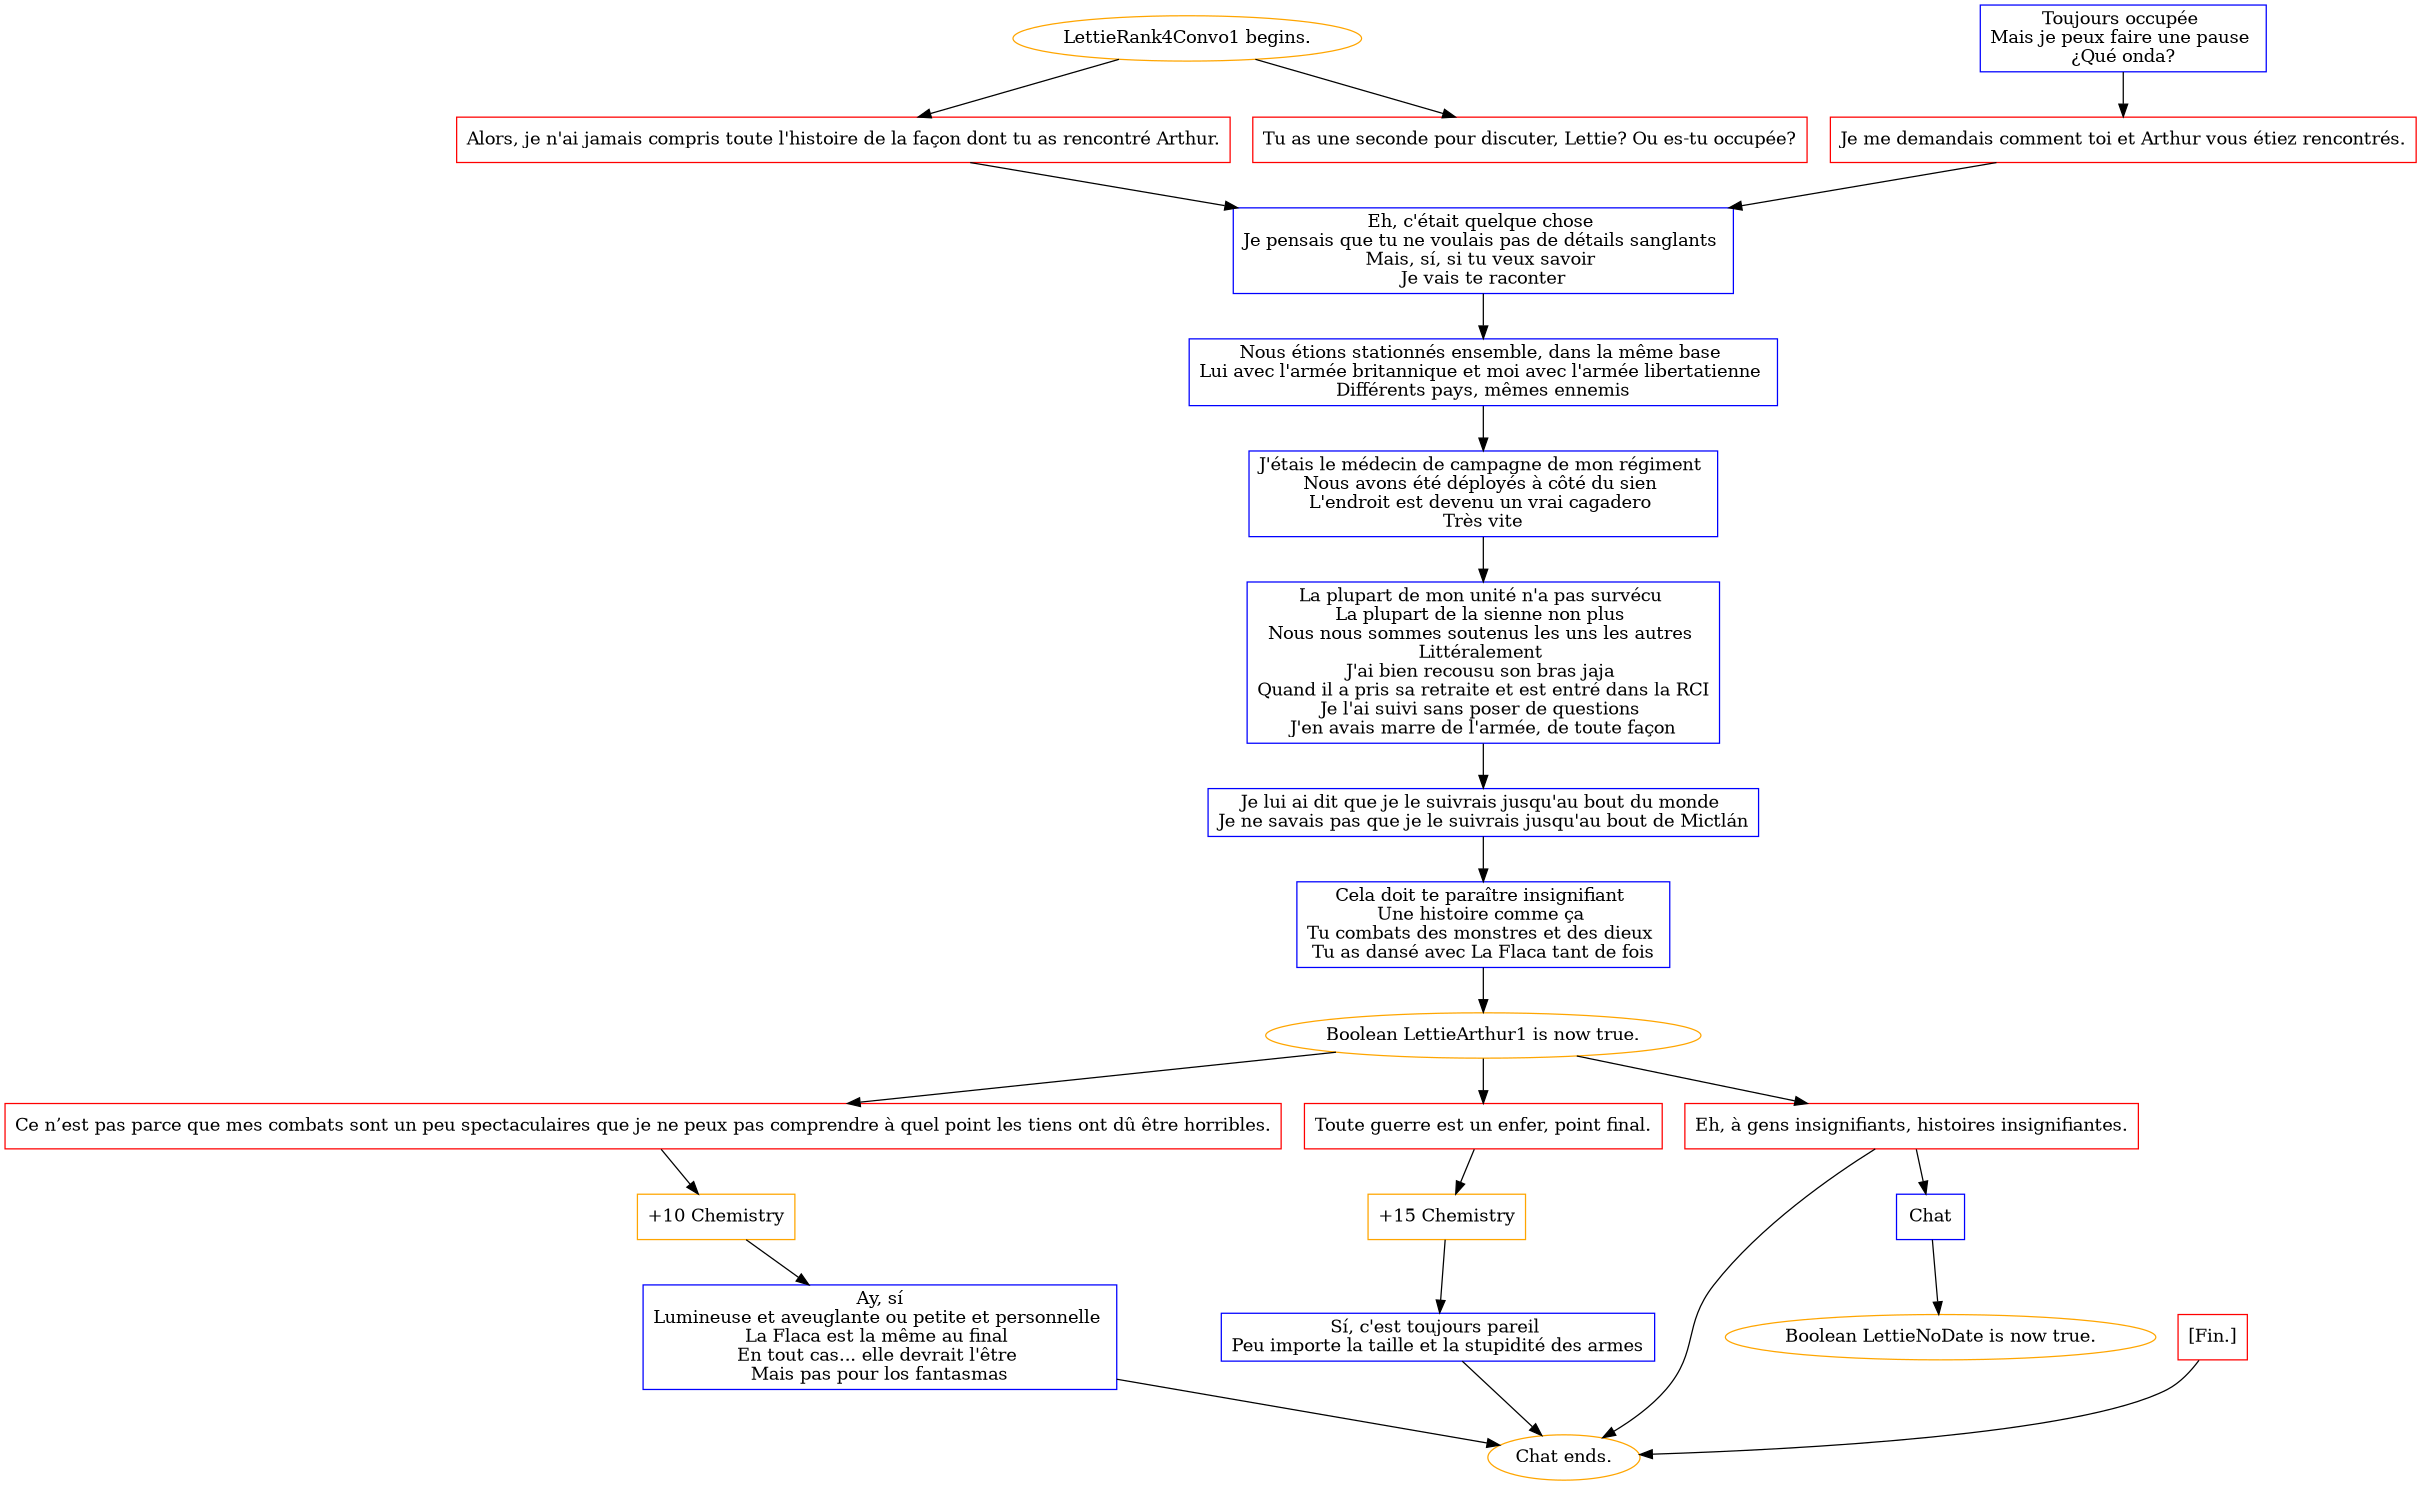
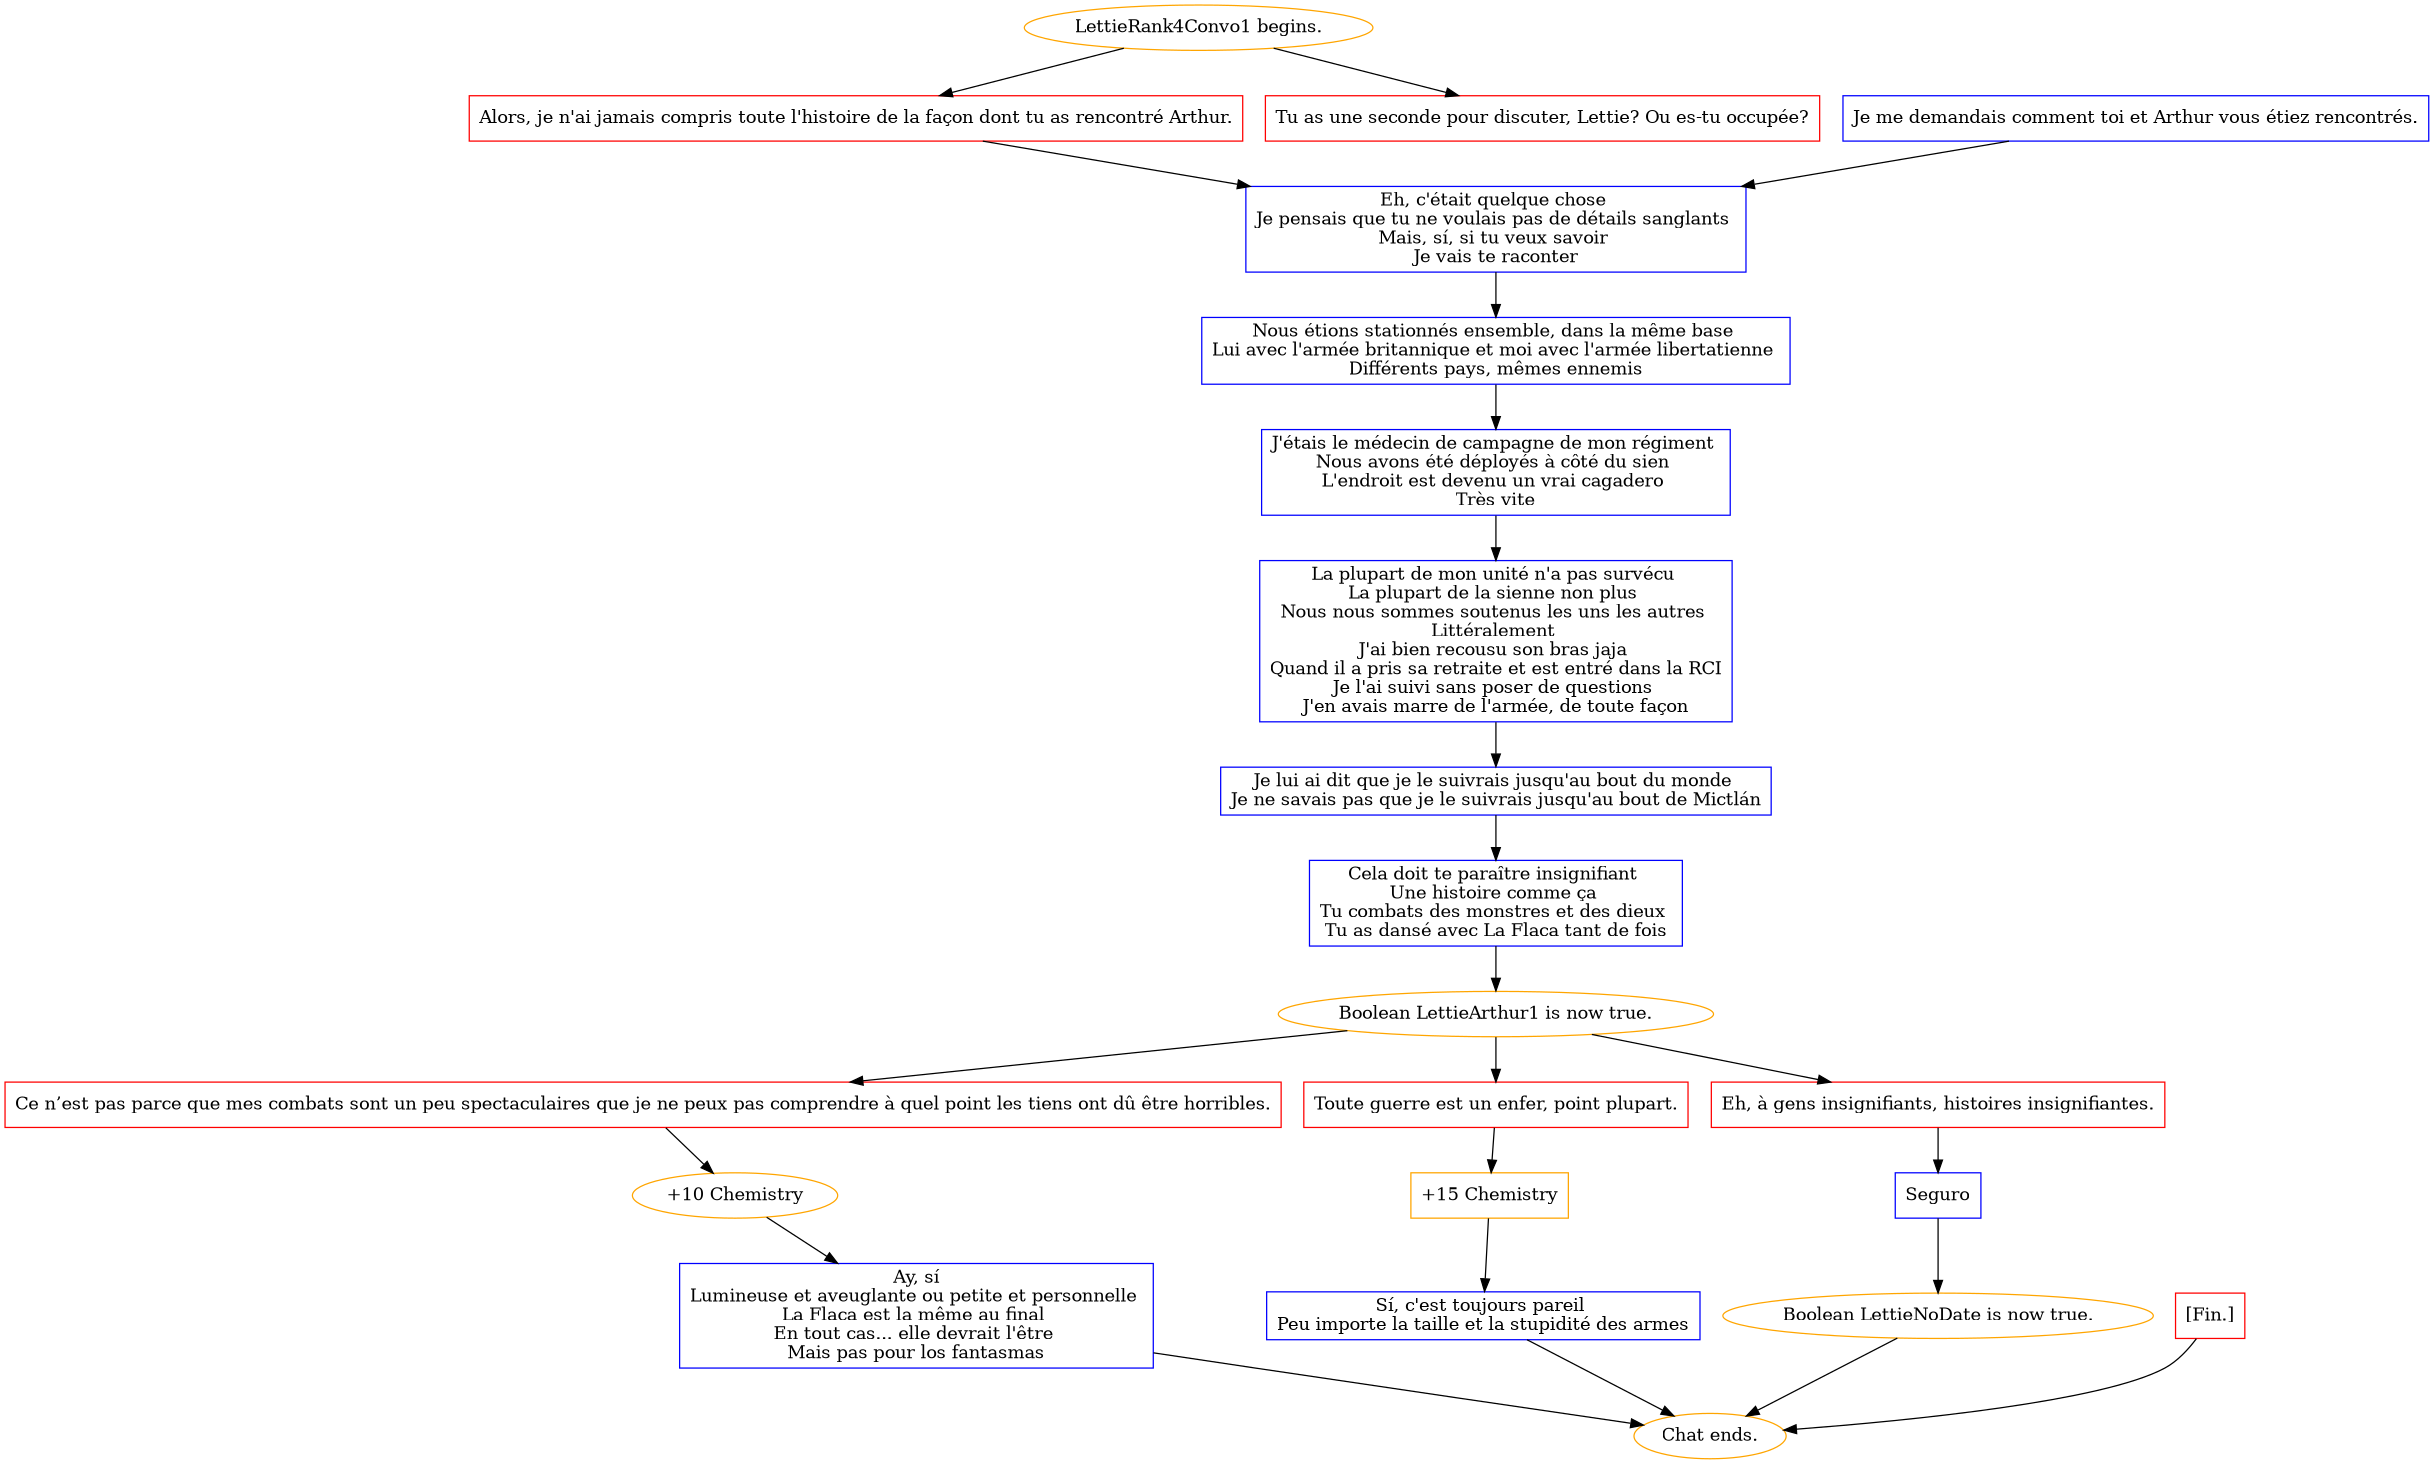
  digraph {
    node [color=blue shape=box]
    "LettieRank4Convo1 begins." [color=orange shape=""]
    n2 [color=red label="Alors, je n'ai jamais compris toute l'histoire de la façon dont tu as rencontré Arthur."]
    n3 [color=red label="Tu as une seconde pour discuter, Lettie? Ou es-tu occupée?"]
    n4 [label="Eh, c'était quelque chose \nJe pensais que tu ne voulais pas de détails sanglants \nMais, sí, si tu veux savoir \nJe vais te raconter"]
    n5 [color=red label="[Fin.]"]
    "Chat ends." [color=orange shape=""]
    n7 [label="Nous étions stationnés ensemble, dans la même base \nLui avec l'armée britannique et moi avec l'armée libertatienne \nDifférents pays, mêmes ennemis"]
    n8 [label="J'étais le médecin de campagne de mon régiment \nNous avons été déployés à côté du sien \nL'endroit est devenu un vrai cagadero \nTrès vite"]
-   n9 [label="Toujours occupée \nMais je peux faire une pause \n¿Qué onda?"]
-   n10 [color=red label="Je me demandais comment toi et Arthur vous étiez rencontrés."]
+   n10 [label="Je me demandais comment toi et Arthur vous étiez rencontrés."]
    n11 [label="La plupart de mon unité n'a pas survécu \nLa plupart de la sienne non plus \nNous nous sommes soutenus les uns les autres \nLittéralement \nJ'ai bien recousu son bras jaja \nQuand il a pris sa retraite et est entré dans la RCI\nJe l'ai suivi sans poser de questions \nJ'en avais marre de l'armée, de toute façon"]
    n12 [label="Je lui ai dit que je le suivrais jusqu'au bout du monde \nJe ne savais pas que je le suivrais jusqu'au bout de Mictlán"]
    n13 [label="Cela doit te paraître insignifiant \nUne histoire comme ça \nTu combats des monstres et des dieux \nTu as dansé avec La Flaca tant de fois"]
    n14 [color=orange label="Boolean LettieArthur1 is now true." shape=""]
    n15 [color=red label="Ce n’est pas parce que mes combats sont un peu spectaculaires que je ne peux pas comprendre à quel point les tiens ont dû être horribles."]
-   n16 [color=red label="Toute guerre est un enfer, point final."]
+   n16 [color=red label="Toute guerre est un enfer, point plupart."]
    n17 [color=red label="Eh, à gens insignifiants, histoires insignifiantes."]
-   n18 [color=orange label="+10 Chemistry"]
+   n18 [color=orange label="+10 Chemistry" shape=""]
    n19 [color=orange label="+15 Chemistry"]
-   n20 [label=Chat]
+   n20 [label=Seguro]
    n21 [label="Ay, sí\nLumineuse et aveuglante ou petite et personnelle \nLa Flaca est la même au final \nEn tout cas... elle devrait l'être \nMais pas pour los fantasmas"]
    n22 [label="Sí, c'est toujours pareil \nPeu importe la taille et la stupidité des armes"]
    n23 [color=orange label="Boolean LettieNoDate is now true." shape=""]
    "LettieRank4Convo1 begins." -> n2
    "LettieRank4Convo1 begins." -> n3
    n2 -> n4
    n4 -> n7
    n5 -> "Chat ends."
    n7 -> n8
    n8 -> n11
-   n9 -> n10
    n10 -> n4
    n11 -> n12
    n12 -> n13
    n13 -> n14
    n14 -> n15
    n14 -> n16
    n14 -> n17
    n15 -> n18
    n16 -> n19
    n17 -> n20
    n18 -> n21
    n19 -> n22
    n20 -> n23
    n21 -> "Chat ends."
    n22 -> "Chat ends."
-   n17 -> "Chat ends."
+   n23 -> "Chat ends."
  }
